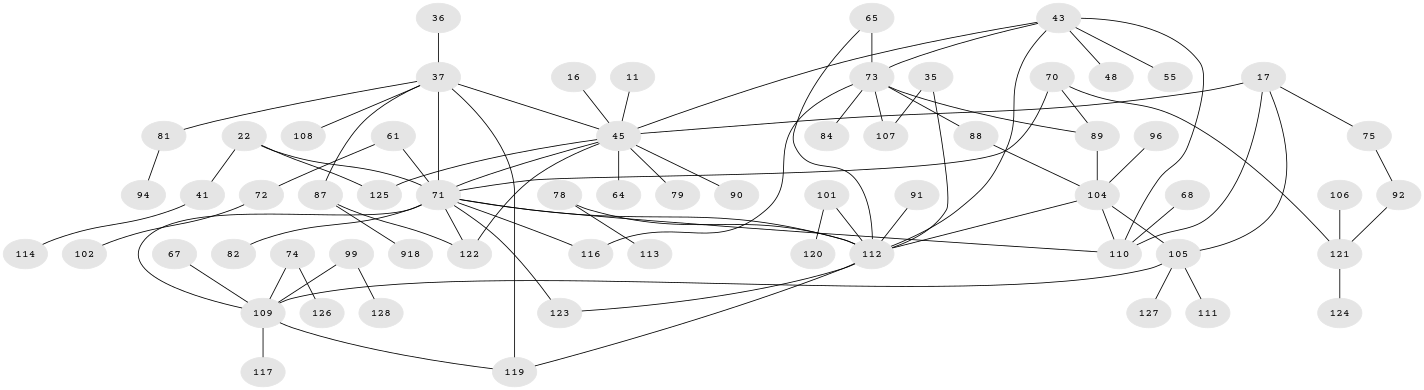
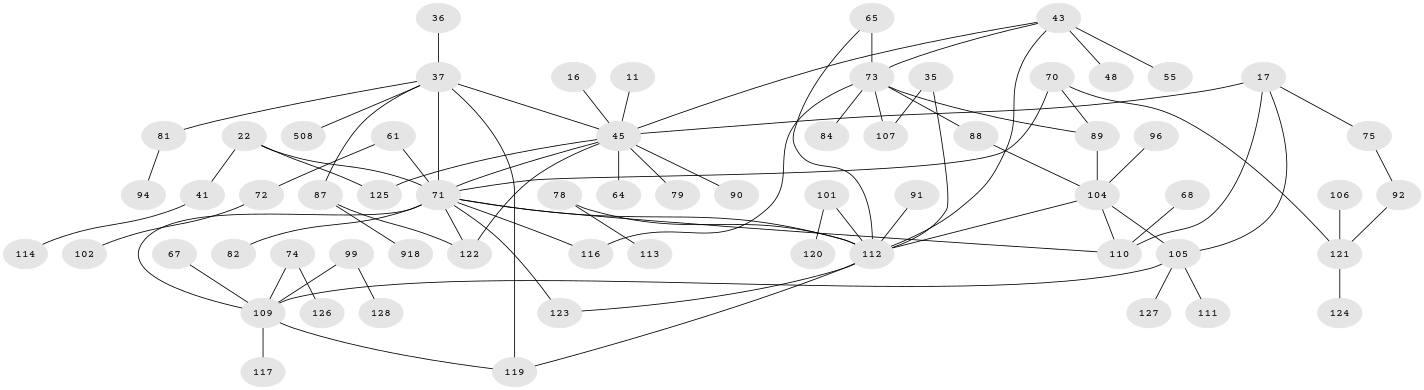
  graph {
    fontname="Courier Prime"
    node [color=gray90 fontname="Courier Prime" style=filled]
    edge [fontname="Courier Prime"]
    45 [super="+14"]
    71 [super="+7+8+26+6+53"]
    125 [super="+93"]
    64
    79
    90
    122 [super="+100"]
    11
    16
    17 [super="+3"]
    75 [super="+18"]
    105 [super="+29+95+97"]
    110 [super="+59+33"]
    92
    109 [super="+85+28+42"]
    111
    127
    n18 [label=22 super="+10"]
    41
    114
    112 [super="+32+103"]
    82
    116 [super="+50+54+60"]
    123 [super="+58"]
    35
    107
    119 [super="+86+115"]
    37 [super="+4+5"]
    81
    87 [super="+51"]
-   108
+   108 [label=508]
    36
    94
    n34 [label=918]
    43 [super="+40+27"]
    48
    55
    73 [super="+47"]
    89 [super="+77"]
    84
    88
    61
    72
    102
    65 [super="+57"]
    117
    67
    68
    70 [super="+21+66+69"]
    121 [super="+83"]
    104 [super="+38+46"]
    124
    74
    126
    78
    113
    91
    96
    99
    128
    101
    120
    106
    45 -- 71 [weight=2]
    45 -- 125
    45 -- 64
    45 -- 79
    45 -- 90
    45 -- 122
    71 -- 122
    71 -- 110
    71 -- 109
    71 -- 112 [weight=2]
    71 -- 82
    71 -- 116
    71 -- 123 [weight=3]
    11 -- 45
    16 -- 45
    17 -- 45 [weight=2]
    17 -- 75
    17 -- 105
    17 -- 110
    75 -- 92
    105 -- 109
    105 -- 111
    105 -- 127
    92 -- 121
    109 -- 119
    109 -- 117
    n18 -- 71 [weight=2]
    n18 -- 125
    n18 -- 41
    41 -- 114
    112 -- 123
    112 -- 119
    35 -- 112
    35 -- 107
    37 -- 45
    37 -- 71 [weight=3]
    37 -- 119
    37 -- 81
    37 -- 87
    37 -- 108
    81 -- 94
    87 -- 122 [weight=2]
    87 -- n34
    36 -- 37
    43 -- 45
-   43 -- 110
    43 -- 112
    43 -- 48
    43 -- 55
    43 -- 73
    73 -- 116
    73 -- 107
    73 -- 89
    73 -- 84
    73 -- 88
    89 -- 104
    88 -- 104
    61 -- 71
    61 -- 72
    72 -- 102
    65 -- 112
    65 -- 73 [weight=2]
    67 -- 109
    68 -- 110
    70 -- 71 [weight=2]
    70 -- 89 [weight=2]
    70 -- 121
    121 -- 124
    104 -- 105
    104 -- 110
    104 -- 112 [weight=2]
    74 -- 109
    74 -- 126
    78 -- 112
    78 -- 113
    91 -- 112
    96 -- 104
    99 -- 109
    99 -- 128
    101 -- 112
    101 -- 120
    106 -- 121
  }
